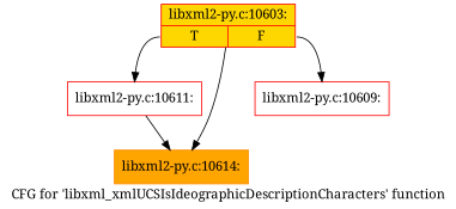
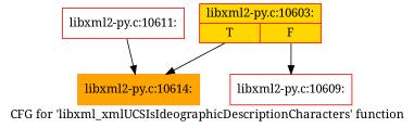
  digraph {
    fontname="Noto Serif"
    label="CFG for 'libxml_xmlUCSIsIdeographicDescriptionCharacters' function"
    node [color=red fillcolor=white fontname="Noto Serif" shape=record style=filled]
    edge [fontname="Noto Serif"]
    n1 [fillcolor=gold label="{libxml2-py.c:10603:|{<s0>T|<s1>F}}"]
    n2 [label="{libxml2-py.c:10611:}"]
    n3 [label="{libxml2-py.c:10609:}"]
    n4 [color=darkorange fillcolor=orange label="{libxml2-py.c:10614:}"]
-   n1 -> n2 [tailport=s0]
    n1 -> n3 [tailport=s1]
    n1 -> n4
    n2 -> n4
  }
